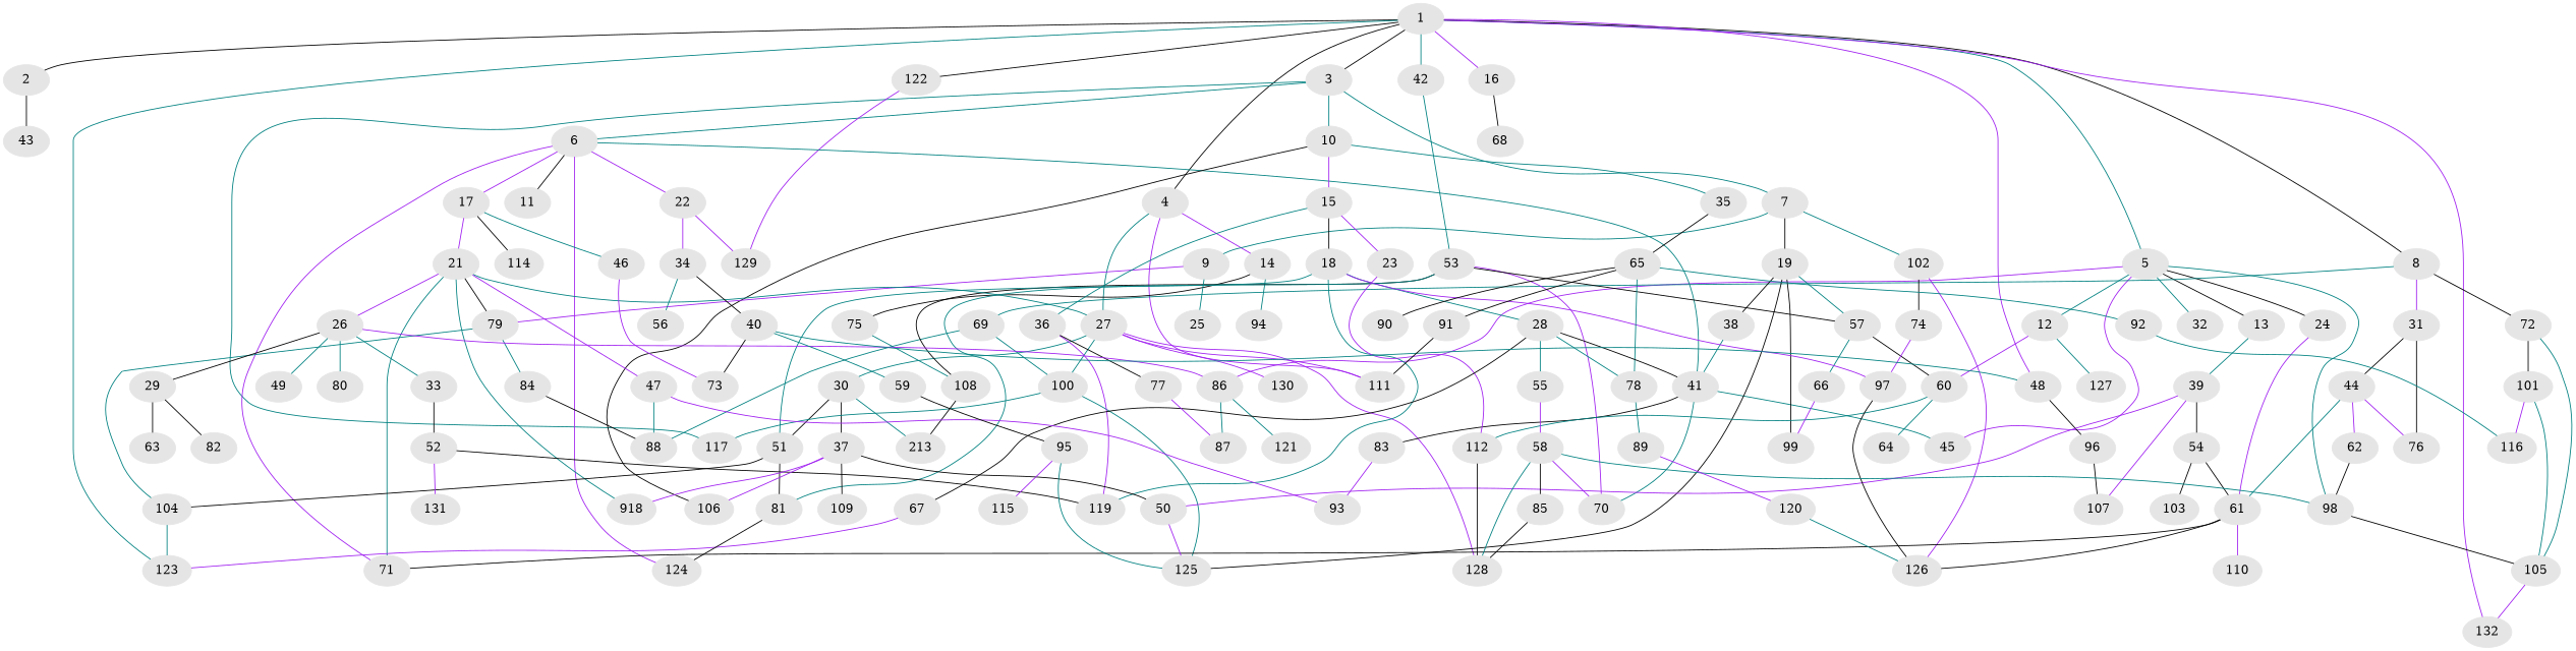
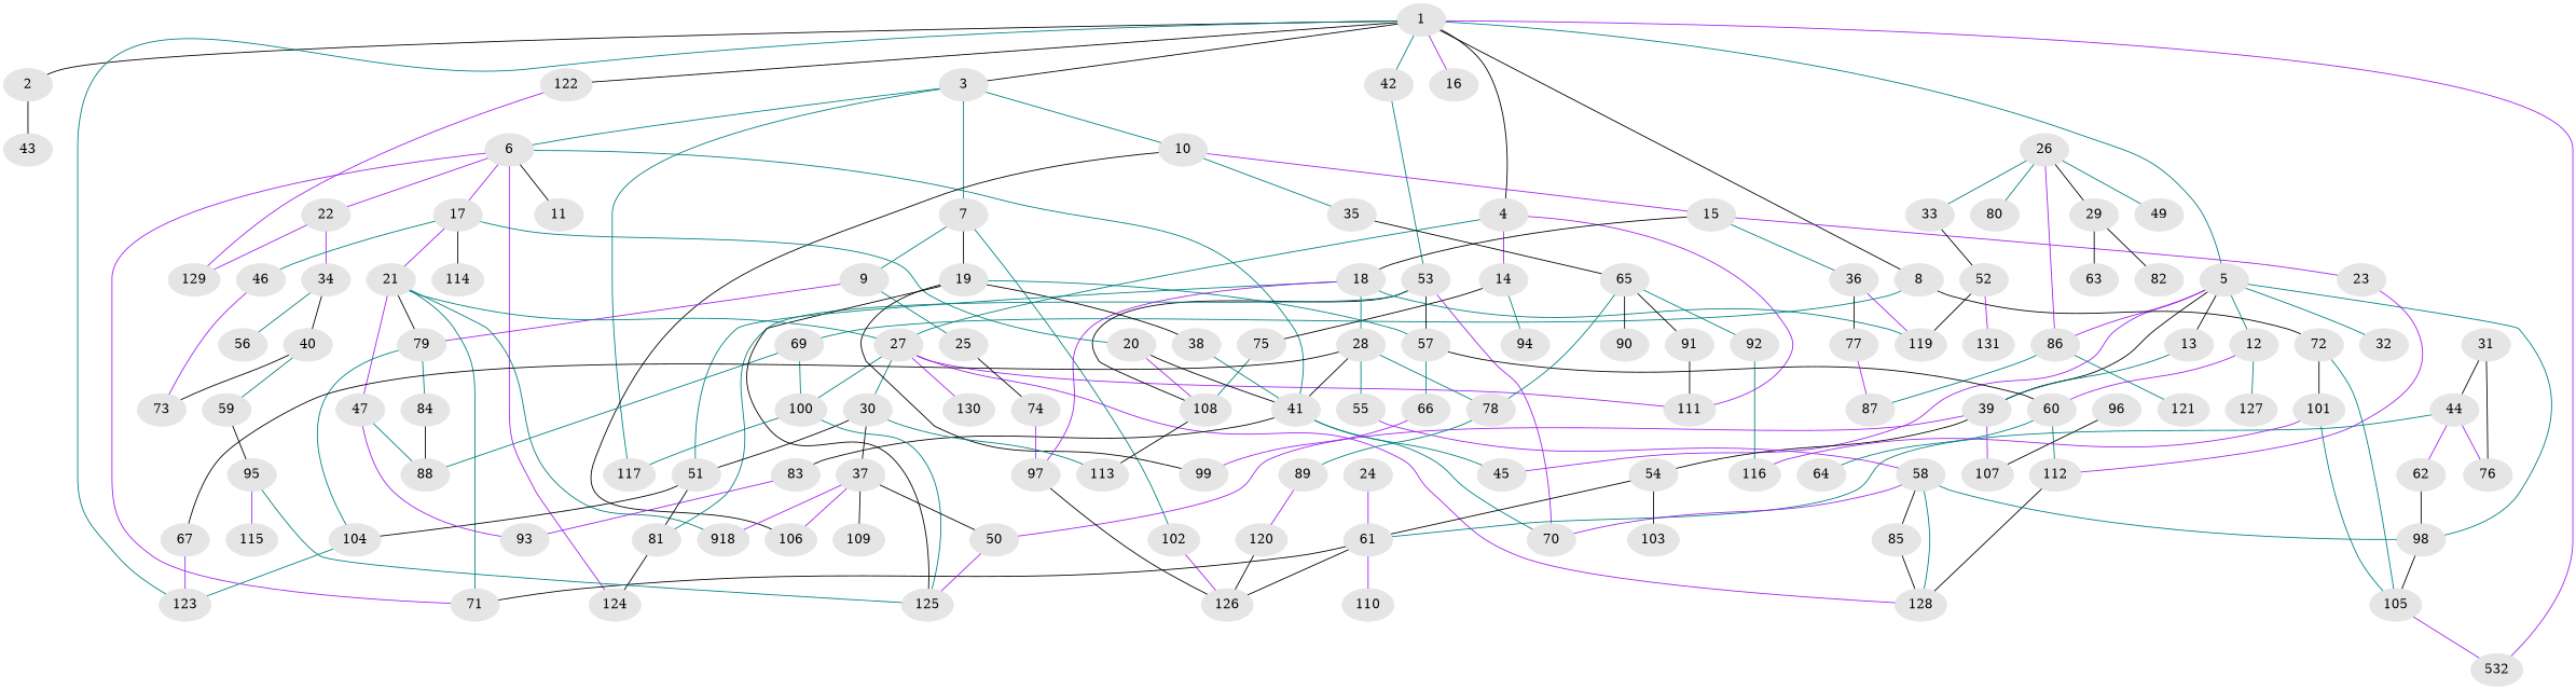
  graph {
    node [color=gray90 style=filled]
    edge [color=teal]
    1
    2
    3
    4
    5
    8
    16
    42
-   48
    122
    123
-   132
+   132 [label=532]
    43
    6
    7
    10
    117
    14
    27
    111
    12
    13
    24
    32
    45
    86
    98
    31
    69
    72
-   68
    53
    96
    129
    11
    17
    22
    41
    71
    124
    9
    19
    102
    15
    35
    106
    75
    94
    30
    100
    128
    130
    60
    127
    39
    61
    87
    121
    105
+   20
    21
    46
    114
    34
    70
    83
    25
    79
    38
    57
    99
    125
    126
    44
    76
    88
    101
    74
    104
    84
    18
    23
    36
    65
    112
    64
    50
    54
    107
    108
    28
    51
    97
    119
    77
    26
    47
    n98 [label=918]
    73
    55
    67
    78
    81
    66
-   113 [label=213]
+   113
    29
    33
    49
    80
    93
    40
    56
    110
    63
    82
    52
    37
    58
    89
    109
    62
    131
    59
    90
    91
    92
    103
    95
    85
    115
    116
    120
    1 -- 2 [color=black]
    1 -- 3 [color=black]
    1 -- 4 [color=black]
    1 -- 5
    1 -- 8 [color=black]
    1 -- 16 [color=purple]
    1 -- 42
-   1 -- 48 [color=purple]
    1 -- 122 [color=black]
    1 -- 123
    1 -- 132 [color=purple]
    2 -- 43 [color=black]
    3 -- 6
    3 -- 7
    3 -- 10
    3 -- 117
    4 -- 14 [color=purple]
    4 -- 27
    4 -- 111 [color=purple]
    5 -- 12
    5 -- 13 [color=black]
-   5 -- 24 [color=black]
+   5 -- 39 [color=black]
    5 -- 32
    5 -- 45 [color=purple]
    5 -- 86 [color=purple]
    5 -- 98
-   8 -- 31 [color=purple]
    8 -- 69
    8 -- 72 [color=black]
-   16 -- 68 [color=black]
    42 -- 53
-   48 -- 96 [color=black]
    122 -- 129 [color=purple]
    6 -- 11 [color=black]
    6 -- 17 [color=purple]
    6 -- 22 [color=purple]
    6 -- 41
    6 -- 71 [color=purple]
    6 -- 124 [color=purple]
    7 -- 9
    7 -- 19 [color=black]
    7 -- 102
    10 -- 15 [color=purple]
    10 -- 35
    10 -- 106 [color=black]
    14 -- 75 [color=black]
    14 -- 94
    27 -- 111 [color=purple]
    27 -- 30
    27 -- 100
    27 -- 128 [color=purple]
    27 -- 130 [color=purple]
    12 -- 60 [color=purple]
    12 -- 127
    13 -- 39
    24 -- 61 [color=purple]
    86 -- 87
    86 -- 121
    98 -- 105 [color=black]
    31 -- 44 [color=black]
    31 -- 76 [color=black]
    69 -- 100
    69 -- 88
    72 -- 105
    72 -- 101 [color=black]
    53 -- 70 [color=purple]
    53 -- 57 [color=black]
    53 -- 108 [color=black]
    53 -- 81
    96 -- 107 [color=black]
+   17 -- 20
    17 -- 21 [color=purple]
    17 -- 46
    17 -- 114 [color=black]
    22 -- 129 [color=purple]
    22 -- 34 [color=purple]
    41 -- 45
    41 -- 70
    41 -- 83 [color=black]
    9 -- 25
    9 -- 79 [color=purple]
    19 -- 38 [color=black]
    19 -- 57
    19 -- 99 [color=black]
    19 -- 125 [color=black]
    102 -- 126 [color=purple]
    15 -- 18 [color=black]
    15 -- 23 [color=purple]
    15 -- 36
    35 -- 65 [color=black]
    75 -- 108
    30 -- 51 [color=black]
    30 -- 113
    30 -- 37 [color=black]
    100 -- 117
    100 -- 125
    60 -- 112
    60 -- 64
    39 -- 50 [color=purple]
    39 -- 54 [color=black]
    39 -- 107 [color=purple]
    61 -- 71 [color=black]
    61 -- 126 [color=black]
    61 -- 110 [color=purple]
    105 -- 132 [color=purple]
+   20 -- 41 [color=black]
+   20 -- 108 [color=purple]
    21 -- 27
    21 -- 71
    21 -- 79 [color=black]
-   21 -- 26 [color=purple]
    21 -- 47 [color=purple]
    21 -- n98
    46 -- 73 [color=purple]
    34 -- 40 [color=black]
    34 -- 56
    83 -- 93 [color=purple]
-   102 -- 74 [color=black]
+   25 -- 74 [color=black]
    79 -- 104
    79 -- 84
    38 -- 41
    57 -- 60 [color=black]
    57 -- 66
    44 -- 61
    44 -- 76 [color=purple]
    44 -- 62 [color=purple]
    101 -- 105
    101 -- 116 [color=purple]
    74 -- 97 [color=purple]
    104 -- 123
    84 -- 88 [color=black]
    18 -- 28
    18 -- 51
    18 -- 97 [color=purple]
    18 -- 119
    23 -- 112 [color=purple]
    36 -- 119 [color=purple]
    36 -- 77 [color=black]
    65 -- 78
    65 -- 90 [color=black]
    65 -- 91 [color=black]
    65 -- 92
    112 -- 128 [color=black]
    50 -- 125 [color=purple]
    54 -- 61 [color=black]
    54 -- 103 [color=black]
    108 -- 113 [color=black]
    28 -- 41 [color=black]
    28 -- 55
    28 -- 67 [color=black]
    28 -- 78
    51 -- 104 [color=black]
    51 -- 81 [color=black]
    97 -- 126 [color=black]
    77 -- 87 [color=purple]
    26 -- 86 [color=purple]
    26 -- 29 [color=black]
    26 -- 33
    26 -- 49
    26 -- 80
    47 -- 88
    47 -- 93 [color=purple]
    55 -- 58 [color=purple]
    67 -- 123 [color=purple]
    78 -- 89
    81 -- 124 [color=black]
    66 -- 99 [color=purple]
    29 -- 63 [color=black]
    29 -- 82 [color=black]
    33 -- 52 [color=black]
-   40 -- 48
    40 -- 73 [color=black]
    40 -- 59
    52 -- 119 [color=black]
    52 -- 131 [color=purple]
    37 -- 106 [color=purple]
    37 -- 50 [color=black]
    37 -- n98 [color=purple]
    37 -- 109 [color=black]
    58 -- 98
    58 -- 128
    58 -- 70 [color=purple]
    58 -- 85 [color=black]
    89 -- 120 [color=purple]
    62 -- 98 [color=black]
    59 -- 95 [color=black]
    91 -- 111 [color=black]
    92 -- 116
    95 -- 125
    95 -- 115 [color=purple]
    85 -- 128 [color=black]
-   120 -- 126
+   120 -- 126 [color=black]
  }
